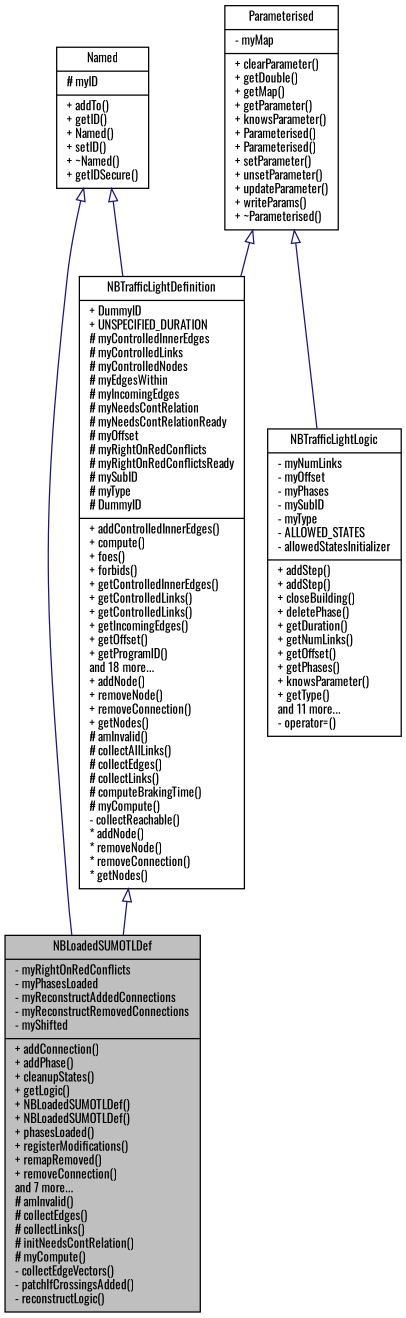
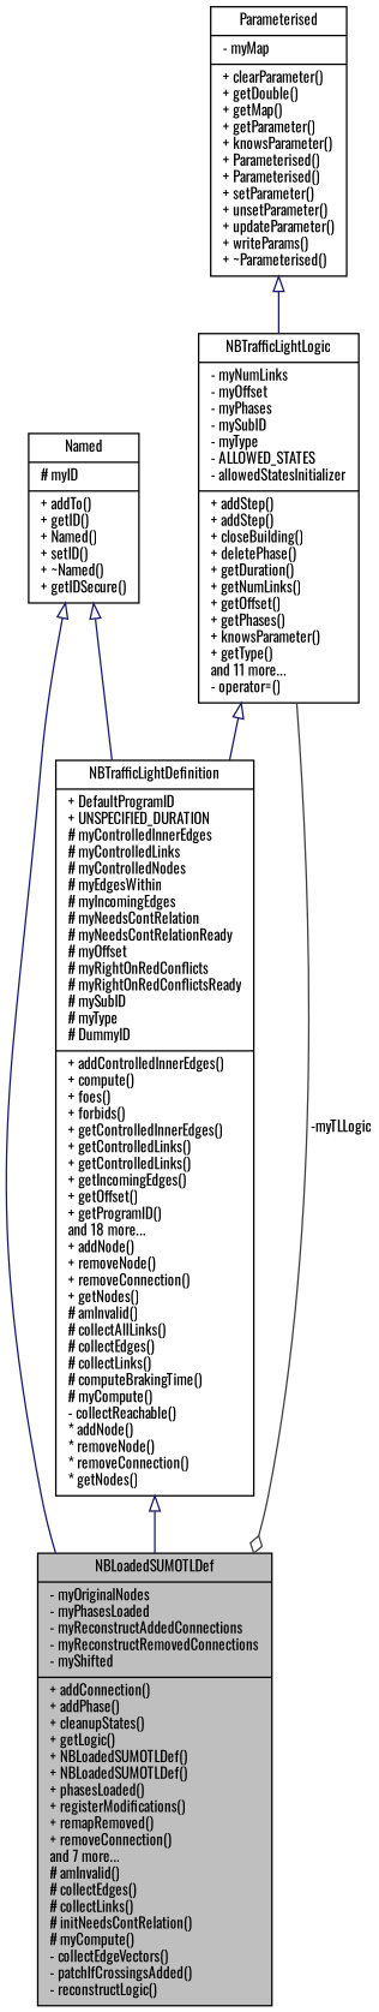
  digraph {
    fontname=Oswald
    node [color=black fillcolor=white fontname=Oswald fontsize=10 shape=record style=filled]
    edge [arrowtail=onormal color=midnightblue dir=back fontname=Oswald fontsize=10 labelfontname=Helvetica labelfontsize=10 style=solid]
-   n1 [fillcolor=grey75 fontcolor=black height=0.2 label="{NBLoadedSUMOTLDef\n|- myRightOnRedConflicts\l- myPhasesLoaded\l- myReconstructAddedConnections\l- myReconstructRemovedConnections\l- myShifted\l|+ addConnection()\l+ addPhase()\l+ cleanupStates()\l+ getLogic()\l+ NBLoadedSUMOTLDef()\l+ NBLoadedSUMOTLDef()\l+ phasesLoaded()\l+ registerModifications()\l+ remapRemoved()\l+ removeConnection()\land 7 more...\l# amInvalid()\l# collectEdges()\l# collectLinks()\l# initNeedsContRelation()\l# myCompute()\l- collectEdgeVectors()\l- patchIfCrossingsAdded()\l- reconstructLogic()\l}" width=0.4]
-   n2 [height=0.2 label="{NBTrafficLightDefinition\n|+ DummyID\l+ UNSPECIFIED_DURATION\l# myControlledInnerEdges\l# myControlledLinks\l# myControlledNodes\l# myEdgesWithin\l# myIncomingEdges\l# myNeedsContRelation\l# myNeedsContRelationReady\l# myOffset\l# myRightOnRedConflicts\l# myRightOnRedConflictsReady\l# mySubID\l# myType\l# DummyID\l|+ addControlledInnerEdges()\l+ compute()\l+ foes()\l+ forbids()\l+ getControlledInnerEdges()\l+ getControlledLinks()\l+ getControlledLinks()\l+ getIncomingEdges()\l+ getOffset()\l+ getProgramID()\land 18 more...\l+ addNode()\l+ removeNode()\l+ removeConnection()\l+ getNodes()\l# amInvalid()\l# collectAllLinks()\l# collectEdges()\l# collectLinks()\l# computeBrakingTime()\l# myCompute()\l- collectReachable()\l* addNode()\l* removeNode()\l* removeConnection()\l* getNodes()\l}" width=0.4]
+   n1 [fillcolor=grey75 fontcolor=black height=0.2 label="{NBLoadedSUMOTLDef\n|- myOriginalNodes\l- myPhasesLoaded\l- myReconstructAddedConnections\l- myReconstructRemovedConnections\l- myShifted\l|+ addConnection()\l+ addPhase()\l+ cleanupStates()\l+ getLogic()\l+ NBLoadedSUMOTLDef()\l+ NBLoadedSUMOTLDef()\l+ phasesLoaded()\l+ registerModifications()\l+ remapRemoved()\l+ removeConnection()\land 7 more...\l# amInvalid()\l# collectEdges()\l# collectLinks()\l# initNeedsContRelation()\l# myCompute()\l- collectEdgeVectors()\l- patchIfCrossingsAdded()\l- reconstructLogic()\l}" width=0.4]
+   n2 [height=0.2 label="{NBTrafficLightDefinition\n|+ DefaultProgramID\l+ UNSPECIFIED_DURATION\l# myControlledInnerEdges\l# myControlledLinks\l# myControlledNodes\l# myEdgesWithin\l# myIncomingEdges\l# myNeedsContRelation\l# myNeedsContRelationReady\l# myOffset\l# myRightOnRedConflicts\l# myRightOnRedConflictsReady\l# mySubID\l# myType\l# DummyID\l|+ addControlledInnerEdges()\l+ compute()\l+ foes()\l+ forbids()\l+ getControlledInnerEdges()\l+ getControlledLinks()\l+ getControlledLinks()\l+ getIncomingEdges()\l+ getOffset()\l+ getProgramID()\land 18 more...\l+ addNode()\l+ removeNode()\l+ removeConnection()\l+ getNodes()\l# amInvalid()\l# collectAllLinks()\l# collectEdges()\l# collectLinks()\l# computeBrakingTime()\l# myCompute()\l- collectReachable()\l* addNode()\l* removeNode()\l* removeConnection()\l* getNodes()\l}" width=0.4]
    n3 [height=0.2 label="{Named\n|# myID\l|+ addTo()\l+ getID()\l+ Named()\l+ setID()\l+ ~Named()\l+ getIDSecure()\l}" width=0.4]
    n4 [height=0.2 label="{NBTrafficLightLogic\n|- myNumLinks\l- myOffset\l- myPhases\l- mySubID\l- myType\l- ALLOWED_STATES\l- allowedStatesInitializer\l|+ addStep()\l+ addStep()\l+ closeBuilding()\l+ deletePhase()\l+ getDuration()\l+ getNumLinks()\l+ getOffset()\l+ getPhases()\l+ knowsParameter()\l+ getType()\land 11 more...\l- operator=()\l}" width=0.4]
    n5 [height=0.2 label="{Parameterised\n|- myMap\l|+ clearParameter()\l+ getDouble()\l+ getMap()\l+ getParameter()\l+ knowsParameter()\l+ Parameterised()\l+ Parameterised()\l+ setParameter()\l+ unsetParameter()\l+ updateParameter()\l+ writeParams()\l+ ~Parameterised()\l}" width=0.4]
    n2 -> n1
    n3 -> n1
    n3 -> n2
-   n5 -> n2
+   n4 -> n1 [arrowhead=odiamond color=grey25 label=" -myTLLogic" arrowtail="" dir=""]
+   n4 -> n2
    n5 -> n4
  }
